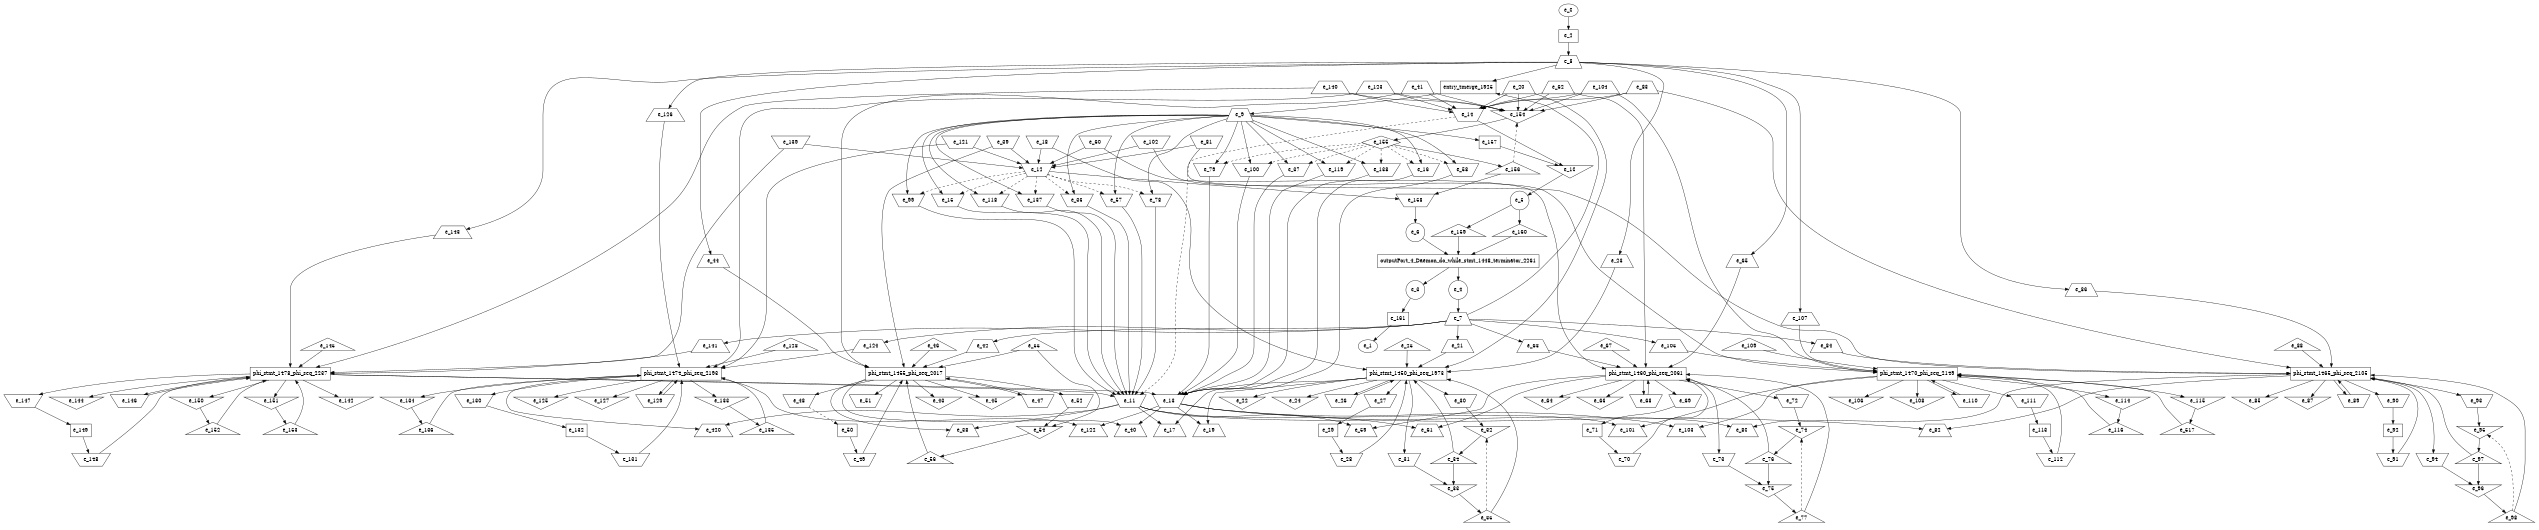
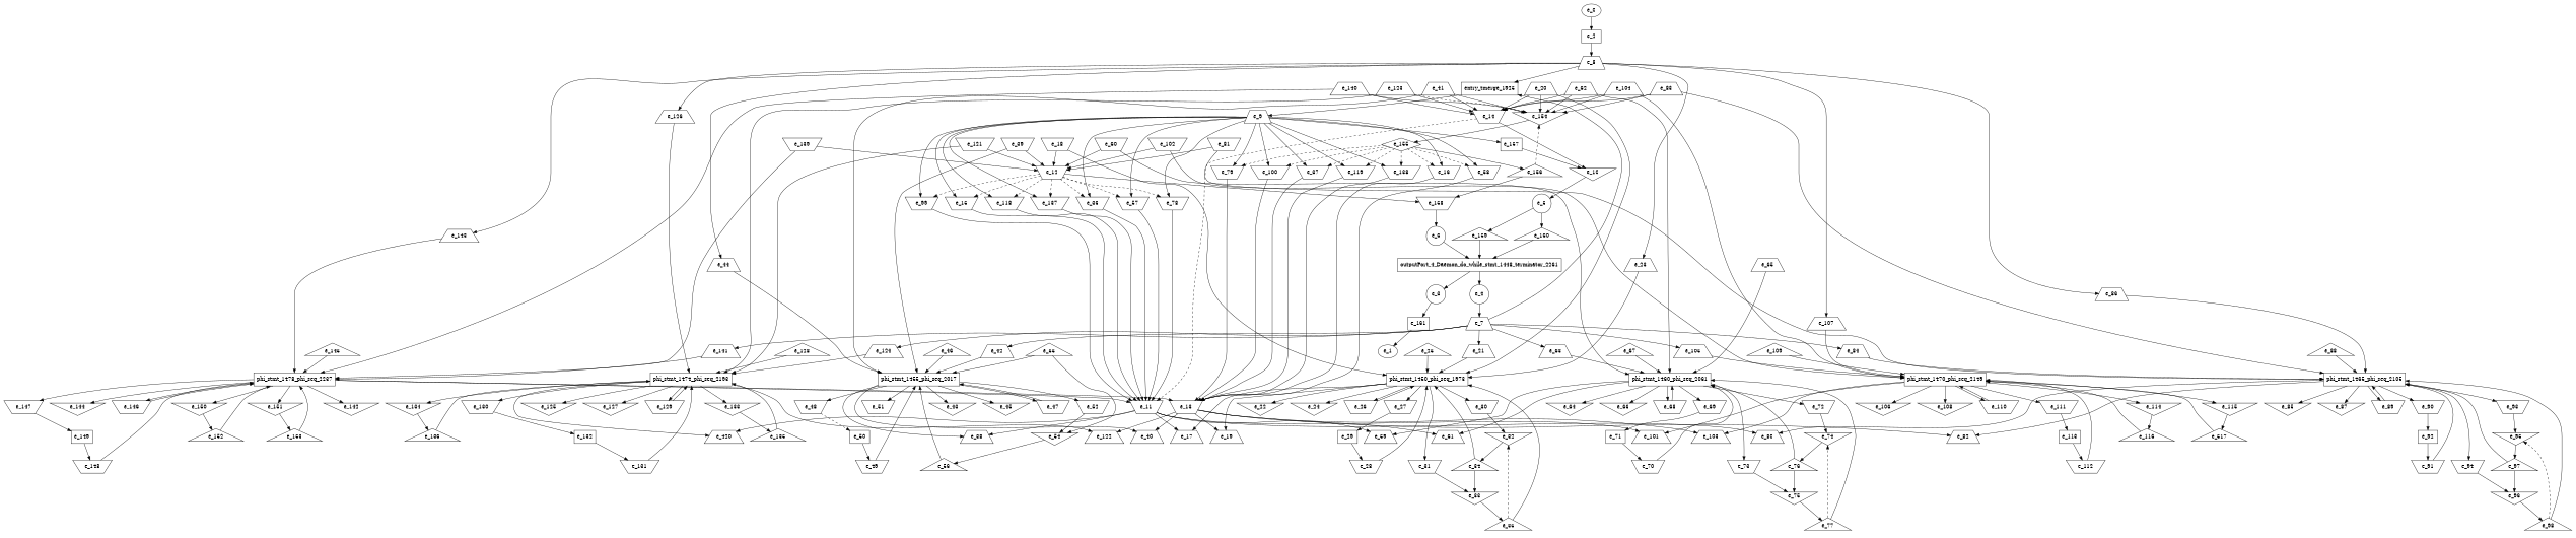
  digraph {
    node [shape=invtrapezium]
    e_2 [shape=dot]
    e_8 [shape=trapezium]
    e_0 [shape=""]
    entry_tmerge_1925 [shape=rectangle]
    e_23 [shape=trapezium]
    e_44 [shape=trapezium]
    e_65 [shape=trapezium]
    e_86 [shape=trapezium]
    e_107 [shape=trapezium]
    e_126 [shape=trapezium]
    e_143 [shape=trapezium]
    e_3 [shape=circle]
    e_161 [shape=dot]
    e_1 [shape=""]
    e_4 [shape=circle]
    e_7 [shape=trapezium]
    e_21 [shape=trapezium]
    e_42 [shape=trapezium]
    e_63 [shape=trapezium]
    e_84 [shape=trapezium]
    e_105 [shape=trapezium]
    e_124 [shape=trapezium]
    e_141 [shape=trapezium]
    e_5 [shape=circle]
    e_159 [shape=triangle]
    e_160 [shape=triangle]
    outputPort_4_Daemon_do_while_stmt_1448_terminator_2261 [shape=rectangle]
    e_6 [shape=circle]
    phi_stmt_1450_phi_seq_1973 [shape=rectangle]
    phi_stmt_1455_phi_seq_2017 [shape=rectangle]
    phi_stmt_1460_phi_seq_2061 [shape=rectangle]
    phi_stmt_1465_phi_seq_2105 [shape=rectangle]
    phi_stmt_1470_phi_seq_2149 [shape=rectangle]
    phi_stmt_1474_phi_seq_2193 [shape=rectangle]
    phi_stmt_1478_phi_seq_2237 [shape=rectangle]
    e_9 [shape=trapezium]
    e_15
    e_16
    e_36
    e_37
    e_57
    e_58
    e_78
    e_79
    e_99
    e_100
    e_118
    e_119
    e_137
    e_138
    e_157 [shape=dot]
    e_11
    e_13
    e_10 [shape=invtriangle]
    e_17 [shape=trapezium]
    e_38 [shape=trapezium]
    e_59 [shape=trapezium]
    e_80 [shape=trapezium]
    e_101 [shape=trapezium]
    n60 [label=e_420 shape=trapezium]
    e_12
    e_158
    e_19 [shape=trapezium]
    e_40 [shape=trapezium]
    e_61 [shape=trapezium]
    e_82 [shape=trapezium]
    e_103 [shape=trapezium]
    e_122 [shape=trapezium]
    e_14
    e_18
    e_22 [shape=invtriangle]
    e_24 [shape=invtriangle]
    e_26
    e_27
    e_30
    e_31
    e_20 [shape=trapezium]
    e_154 [shape=invtriangle]
    e_155 [shape=diamond]
    e_25 [shape=triangle]
    e_29 [shape=dot]
    e_28
    e_32 [shape=invtriangle]
    e_34 [shape=triangle]
    e_33 [shape=invtriangle]
    e_35 [shape=triangle]
    e_39
    e_43 [shape=invtriangle]
    e_45 [shape=invtriangle]
    e_47
    e_48
    e_51
    e_52
    e_41 [shape=trapezium]
    e_46 [shape=triangle]
    e_50 [shape=dot]
    e_49
    e_54 [shape=invtriangle]
    e_56 [shape=triangle]
    e_55 [shape=triangle]
    e_60
    e_64 [shape=invtriangle]
    e_66 [shape=invtriangle]
    e_68
    e_69
    e_72
    e_73
    e_62 [shape=trapezium]
    e_67 [shape=triangle]
    e_71 [shape=dot]
    e_70
    e_74 [shape=invtriangle]
    e_76 [shape=triangle]
    e_75 [shape=invtriangle]
    e_77 [shape=triangle]
    e_81
    e_85 [shape=invtriangle]
    e_87 [shape=invtriangle]
    e_89
    e_90
    e_93
    e_94
    e_83 [shape=trapezium]
    e_88 [shape=triangle]
    e_92 [shape=dot]
    e_91
    e_95 [shape=invtriangle]
    e_97 [shape=triangle]
    e_96 [shape=invtriangle]
    e_98 [shape=triangle]
    e_102
    e_106 [shape=invtriangle]
    e_108 [shape=invtriangle]
    e_110
    e_111
    e_114 [shape=invtriangle]
    e_115 [shape=invtriangle]
    e_104 [shape=trapezium]
    e_109 [shape=triangle]
    e_113 [shape=dot]
    e_112
    e_116 [shape=triangle]
    n143 [label=e_517 shape=triangle]
    e_121
    e_125 [shape=invtriangle]
    e_127 [shape=invtriangle]
    e_129
    e_130
    e_133 [shape=invtriangle]
    e_134 [shape=invtriangle]
    e_123 [shape=trapezium]
    e_128 [shape=triangle]
    e_132 [shape=dot]
    e_131
    e_135 [shape=triangle]
    e_136 [shape=triangle]
    e_139
    e_142 [shape=invtriangle]
    e_144 [shape=invtriangle]
    e_146
    e_147
    e_150 [shape=invtriangle]
    e_151 [shape=invtriangle]
    e_140 [shape=trapezium]
    e_145 [shape=triangle]
    e_149 [shape=dot]
    e_148
    e_152 [shape=triangle]
    e_153 [shape=triangle]
    e_156 [shape=triangle]
    e_2 -> e_8
    e_8 -> entry_tmerge_1925
    e_8 -> e_23
    e_8 -> e_44
-   e_8 -> e_65
    e_8 -> e_86
    e_8 -> e_107
    e_8 -> e_126
    e_8 -> e_143
    e_0 -> e_2
    entry_tmerge_1925 -> e_9
    e_23 -> phi_stmt_1450_phi_seq_1973
    e_44 -> phi_stmt_1455_phi_seq_2017
    e_65 -> phi_stmt_1460_phi_seq_2061
    e_86 -> phi_stmt_1465_phi_seq_2105
    e_107 -> phi_stmt_1470_phi_seq_2149
    e_126 -> phi_stmt_1474_phi_seq_2193
    e_143 -> phi_stmt_1478_phi_seq_2237
    e_3 -> e_161
    e_161 -> e_1
    e_4 -> e_7
    e_7 -> entry_tmerge_1925
    e_7 -> e_21
    e_7 -> e_42
    e_7 -> e_63
    e_7 -> e_84
    e_7 -> e_105
    e_7 -> e_124
    e_7 -> e_141
    e_21 -> phi_stmt_1450_phi_seq_1973
    e_42 -> phi_stmt_1455_phi_seq_2017
    e_63 -> phi_stmt_1460_phi_seq_2061
    e_84 -> phi_stmt_1465_phi_seq_2105
    e_105 -> phi_stmt_1470_phi_seq_2149
    e_124 -> phi_stmt_1474_phi_seq_2193
    e_141 -> phi_stmt_1478_phi_seq_2237
    e_5 -> e_159
    e_5 -> e_160
    e_159 -> outputPort_4_Daemon_do_while_stmt_1448_terminator_2261
    e_160 -> outputPort_4_Daemon_do_while_stmt_1448_terminator_2261
    outputPort_4_Daemon_do_while_stmt_1448_terminator_2261 -> e_3
    outputPort_4_Daemon_do_while_stmt_1448_terminator_2261 -> e_4
    e_6 -> outputPort_4_Daemon_do_while_stmt_1448_terminator_2261
    phi_stmt_1450_phi_seq_1973 -> e_17
    phi_stmt_1450_phi_seq_1973 -> e_19
    phi_stmt_1450_phi_seq_1973 -> e_22
    phi_stmt_1450_phi_seq_1973 -> e_24
    phi_stmt_1450_phi_seq_1973 -> e_26
    phi_stmt_1450_phi_seq_1973 -> e_27
    phi_stmt_1450_phi_seq_1973 -> e_30
    phi_stmt_1450_phi_seq_1973 -> e_31
    phi_stmt_1455_phi_seq_2017 -> e_38
    phi_stmt_1455_phi_seq_2017 -> e_40
    phi_stmt_1455_phi_seq_2017 -> e_43
    phi_stmt_1455_phi_seq_2017 -> e_45
    phi_stmt_1455_phi_seq_2017 -> e_47
    phi_stmt_1455_phi_seq_2017 -> e_48
    phi_stmt_1455_phi_seq_2017 -> e_51
    phi_stmt_1455_phi_seq_2017 -> e_52
    phi_stmt_1460_phi_seq_2061 -> e_59
    phi_stmt_1460_phi_seq_2061 -> e_61
    phi_stmt_1460_phi_seq_2061 -> e_64
    phi_stmt_1460_phi_seq_2061 -> e_66
    phi_stmt_1460_phi_seq_2061 -> e_68
    phi_stmt_1460_phi_seq_2061 -> e_69
    phi_stmt_1460_phi_seq_2061 -> e_72
    phi_stmt_1460_phi_seq_2061 -> e_73
    phi_stmt_1465_phi_seq_2105 -> e_80
    phi_stmt_1465_phi_seq_2105 -> e_82
    phi_stmt_1465_phi_seq_2105 -> e_85
    phi_stmt_1465_phi_seq_2105 -> e_87
    phi_stmt_1465_phi_seq_2105 -> e_89
    phi_stmt_1465_phi_seq_2105 -> e_90
    phi_stmt_1465_phi_seq_2105 -> e_93
    phi_stmt_1465_phi_seq_2105 -> e_94
    phi_stmt_1470_phi_seq_2149 -> e_101
    phi_stmt_1470_phi_seq_2149 -> e_103
    phi_stmt_1470_phi_seq_2149 -> e_106
    phi_stmt_1470_phi_seq_2149 -> e_108
    phi_stmt_1470_phi_seq_2149 -> e_110
    phi_stmt_1470_phi_seq_2149 -> e_111
    phi_stmt_1470_phi_seq_2149 -> e_114
    phi_stmt_1470_phi_seq_2149 -> e_115
    phi_stmt_1474_phi_seq_2193 -> n60
    phi_stmt_1474_phi_seq_2193 -> e_122
    phi_stmt_1474_phi_seq_2193 -> e_125
    phi_stmt_1474_phi_seq_2193 -> e_127
    phi_stmt_1474_phi_seq_2193 -> e_129
    phi_stmt_1474_phi_seq_2193 -> e_130
    phi_stmt_1474_phi_seq_2193 -> e_133
    phi_stmt_1474_phi_seq_2193 -> e_134
    phi_stmt_1478_phi_seq_2237 -> e_11
    phi_stmt_1478_phi_seq_2237 -> e_13
    phi_stmt_1478_phi_seq_2237 -> e_142
    phi_stmt_1478_phi_seq_2237 -> e_144
    phi_stmt_1478_phi_seq_2237 -> e_146
    phi_stmt_1478_phi_seq_2237 -> e_147
    phi_stmt_1478_phi_seq_2237 -> e_150
    phi_stmt_1478_phi_seq_2237 -> e_151
    e_9 -> e_15
    e_9 -> e_16
    e_9 -> e_36
    e_9 -> e_37
    e_9 -> e_57
    e_9 -> e_58
    e_9 -> e_78
    e_9 -> e_79
    e_9 -> e_99
    e_9 -> e_100
    e_9 -> e_118
    e_9 -> e_119
    e_9 -> e_137
    e_9 -> e_138
    e_9 -> e_157
    e_15 -> e_11
    e_16 -> e_13
    e_36 -> e_11
    e_37 -> e_13
    e_57 -> e_11
    e_58 -> e_13
    e_78 -> e_11
    e_79 -> e_13
    e_99 -> e_11
    e_100 -> e_13
    e_118 -> e_11
    e_119 -> e_13
    e_137 -> e_11
    e_138 -> e_13
    e_157 -> e_10
    e_11 -> e_17
    e_11 -> e_38
    e_11 -> e_59
    e_11 -> e_80
    e_11 -> e_101
    e_11 -> n60
    e_13 -> e_19
    e_13 -> e_40
    e_13 -> e_61
    e_13 -> e_82
    e_13 -> e_103
    e_13 -> e_122
    e_10 -> e_5
    e_12 -> e_15 [style=dashed]
    e_12 -> e_36 [style=dashed]
    e_12 -> e_57 [style=dashed]
    e_12 -> e_78 [style=dashed]
    e_12 -> e_99 [style=dashed]
    e_12 -> e_118 [style=dashed]
    e_12 -> e_137 [style=dashed]
    e_12 -> e_158
    e_158 -> e_6
    e_14 -> e_11 [style=dashed]
    e_14 -> e_10
    e_18 -> phi_stmt_1450_phi_seq_1973
    e_18 -> e_12
    e_26 -> phi_stmt_1450_phi_seq_1973
    e_27 -> e_29
    e_30 -> e_32
    e_31 -> e_33
    e_20 -> phi_stmt_1450_phi_seq_1973
    e_20 -> e_14
    e_20 -> e_154
    e_154 -> e_155
    e_155 -> e_16 [style=dashed]
    e_155 -> e_37 [style=dashed]
    e_155 -> e_58 [style=dashed]
    e_155 -> e_79 [style=dashed]
    e_155 -> e_100 [style=dashed]
    e_155 -> e_119 [style=dashed]
    e_155 -> e_138 [style=dashed]
    e_155 -> e_156
    e_25 -> phi_stmt_1450_phi_seq_1973
    e_29 -> e_28
    e_28 -> phi_stmt_1450_phi_seq_1973
    e_32 -> e_34
    e_34 -> phi_stmt_1450_phi_seq_1973
    e_34 -> e_33
    e_33 -> e_35
    e_35 -> phi_stmt_1450_phi_seq_1973
    e_35 -> e_32 [style=dashed]
    e_39 -> phi_stmt_1455_phi_seq_2017
    e_39 -> e_12
    e_47 -> phi_stmt_1455_phi_seq_2017
    e_48 -> e_50 [style=dashed]
    e_52 -> e_54
    e_41 -> phi_stmt_1455_phi_seq_2017
    e_41 -> e_14
    e_41 -> e_154
    e_46 -> phi_stmt_1455_phi_seq_2017
    e_50 -> e_49
    e_49 -> phi_stmt_1455_phi_seq_2017
    e_54 -> e_56
    e_56 -> phi_stmt_1455_phi_seq_2017
    e_55 -> phi_stmt_1455_phi_seq_2017
    e_55 -> e_54
    e_60 -> phi_stmt_1460_phi_seq_2061
    e_60 -> e_12
    e_68 -> phi_stmt_1460_phi_seq_2061
    e_69 -> e_71
    e_72 -> e_74
    e_73 -> e_75
    e_62 -> phi_stmt_1460_phi_seq_2061
    e_62 -> e_14
    e_62 -> e_154
    e_67 -> phi_stmt_1460_phi_seq_2061
    e_71 -> e_70
    e_70 -> phi_stmt_1460_phi_seq_2061
    e_74 -> e_76
    e_76 -> phi_stmt_1460_phi_seq_2061
    e_76 -> e_75
    e_75 -> e_77
    e_77 -> phi_stmt_1460_phi_seq_2061
    e_77 -> e_74 [style=dashed]
    e_81 -> phi_stmt_1465_phi_seq_2105
    e_81 -> e_12
    e_89 -> phi_stmt_1465_phi_seq_2105
    e_90 -> e_92
    e_93 -> e_95
    e_94 -> e_96
    e_83 -> phi_stmt_1465_phi_seq_2105
    e_83 -> e_14
    e_83 -> e_154
    e_88 -> phi_stmt_1465_phi_seq_2105
    e_92 -> e_91
    e_91 -> phi_stmt_1465_phi_seq_2105
    e_95 -> e_97
    e_97 -> phi_stmt_1465_phi_seq_2105
    e_97 -> e_96
    e_96 -> e_98
    e_98 -> phi_stmt_1465_phi_seq_2105
    e_98 -> e_95 [style=dashed]
    e_102 -> phi_stmt_1470_phi_seq_2149
    e_102 -> e_12
    e_110 -> phi_stmt_1470_phi_seq_2149
    e_111 -> e_113
    e_114 -> e_116
    e_115 -> n143
    e_104 -> phi_stmt_1470_phi_seq_2149
    e_104 -> e_14
    e_104 -> e_154
    e_109 -> phi_stmt_1470_phi_seq_2149
    e_113 -> e_112
    e_112 -> phi_stmt_1470_phi_seq_2149
    e_116 -> phi_stmt_1470_phi_seq_2149
    n143 -> phi_stmt_1470_phi_seq_2149
    e_121 -> phi_stmt_1474_phi_seq_2193
    e_121 -> e_12
    e_129 -> phi_stmt_1474_phi_seq_2193
    e_130 -> e_132
    e_133 -> e_135
    e_134 -> e_136
    e_123 -> phi_stmt_1474_phi_seq_2193
    e_123 -> e_14
-   e_123 -> e_154
+   e_123 -> e_154 [style=dashed]
    e_128 -> phi_stmt_1474_phi_seq_2193
    e_132 -> e_131
    e_131 -> phi_stmt_1474_phi_seq_2193
    e_135 -> phi_stmt_1474_phi_seq_2193
    e_136 -> phi_stmt_1474_phi_seq_2193
    e_139 -> phi_stmt_1478_phi_seq_2237
    e_139 -> e_12
    e_146 -> phi_stmt_1478_phi_seq_2237
    e_147 -> e_149
    e_150 -> e_152
    e_151 -> e_153
    e_140 -> phi_stmt_1478_phi_seq_2237
    e_140 -> e_14
    e_140 -> e_154
    e_145 -> phi_stmt_1478_phi_seq_2237
    e_149 -> e_148
    e_148 -> phi_stmt_1478_phi_seq_2237
    e_152 -> phi_stmt_1478_phi_seq_2237
    e_153 -> phi_stmt_1478_phi_seq_2237
    e_156 -> e_158
    e_156 -> e_154 [style=dashed]
  }
